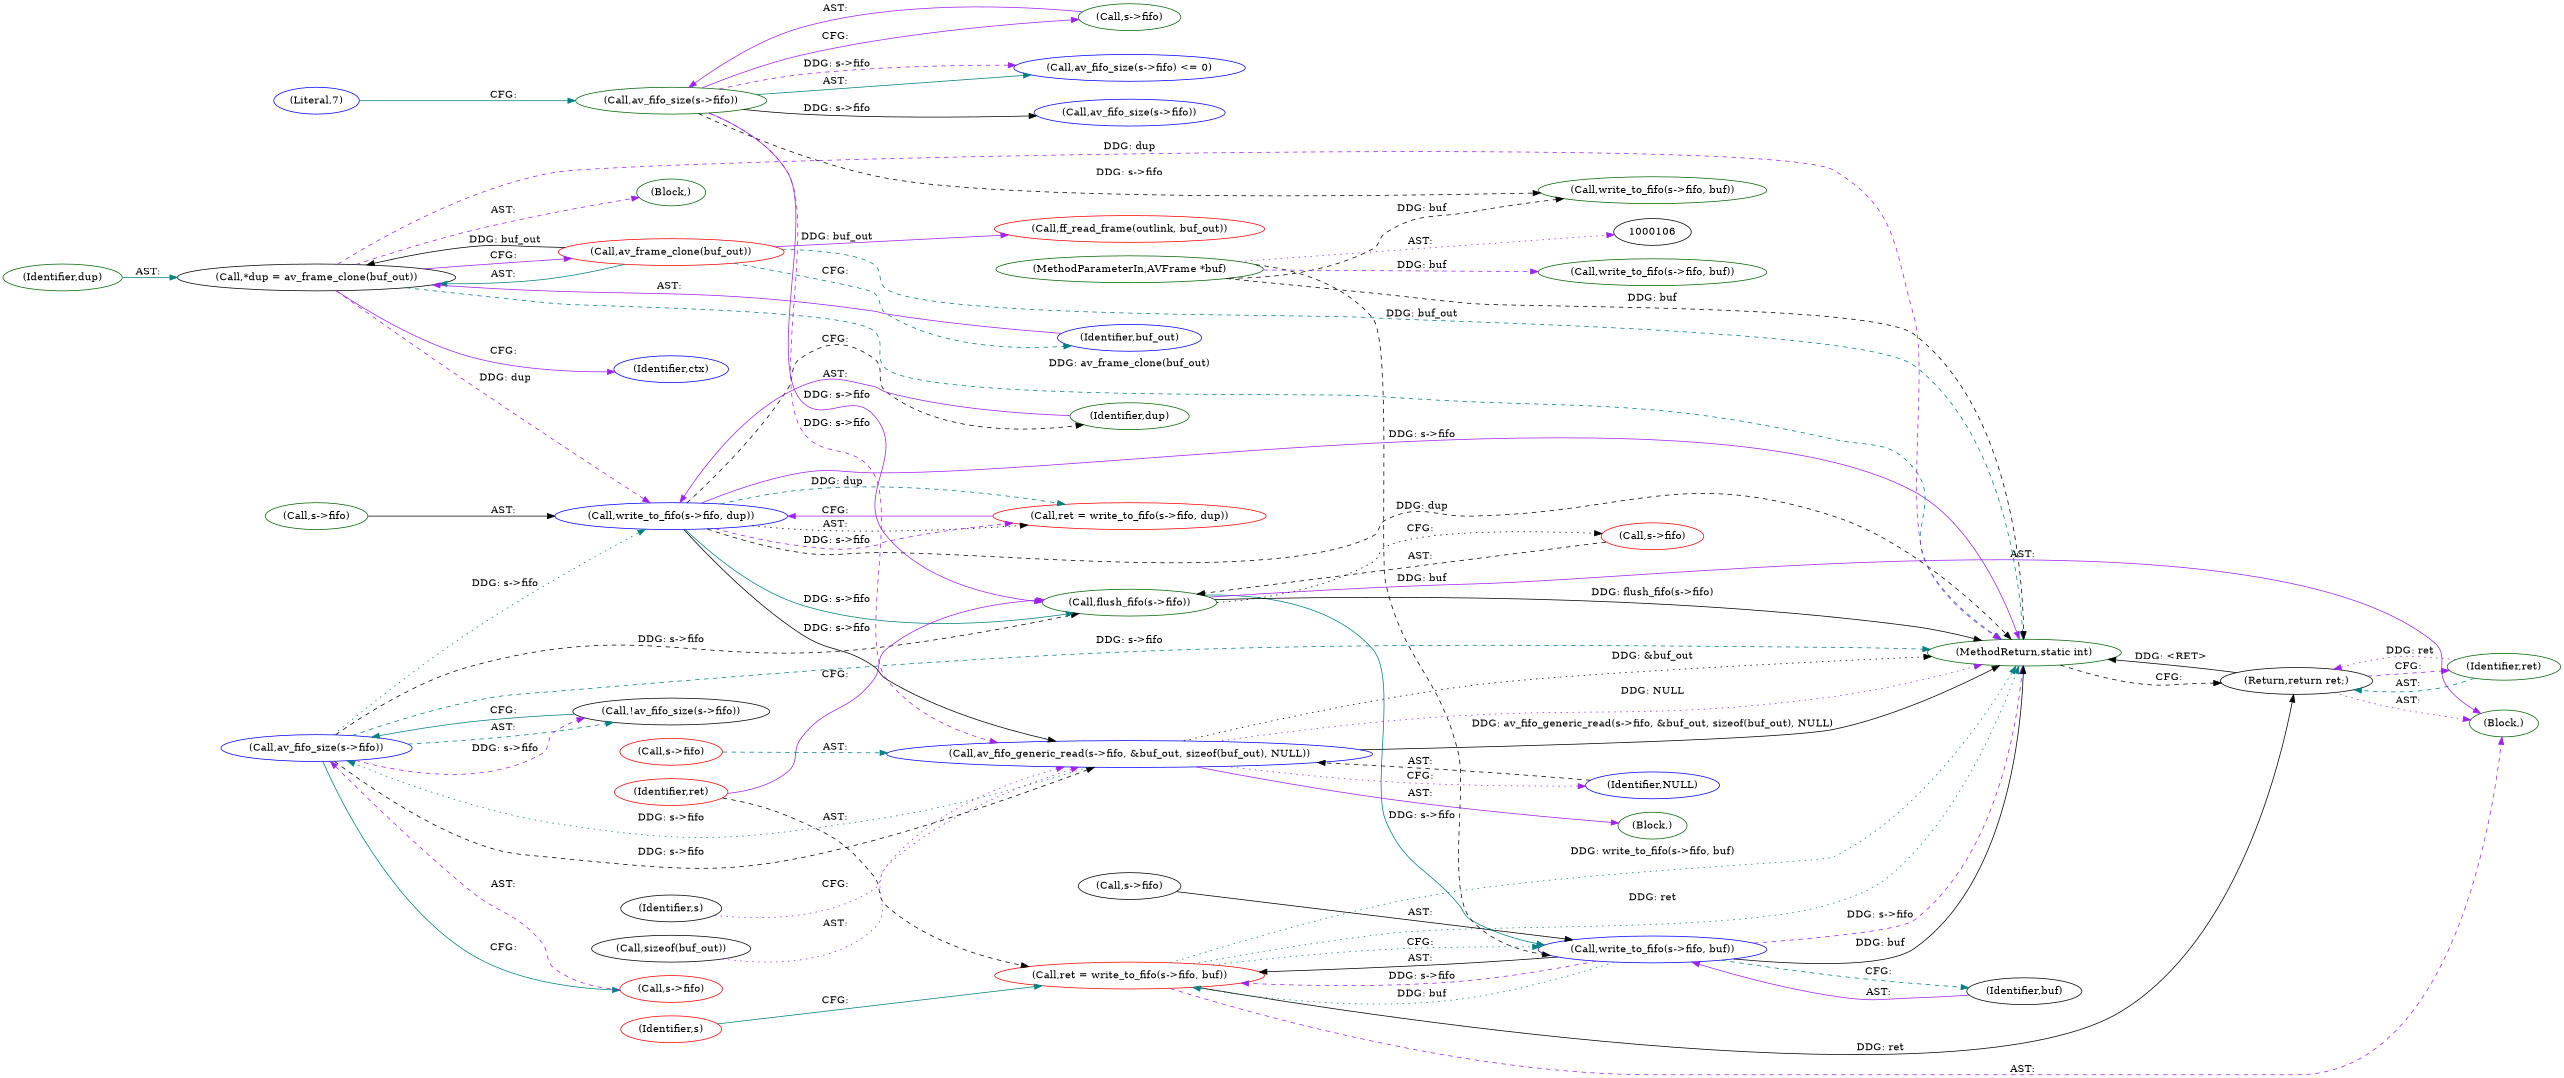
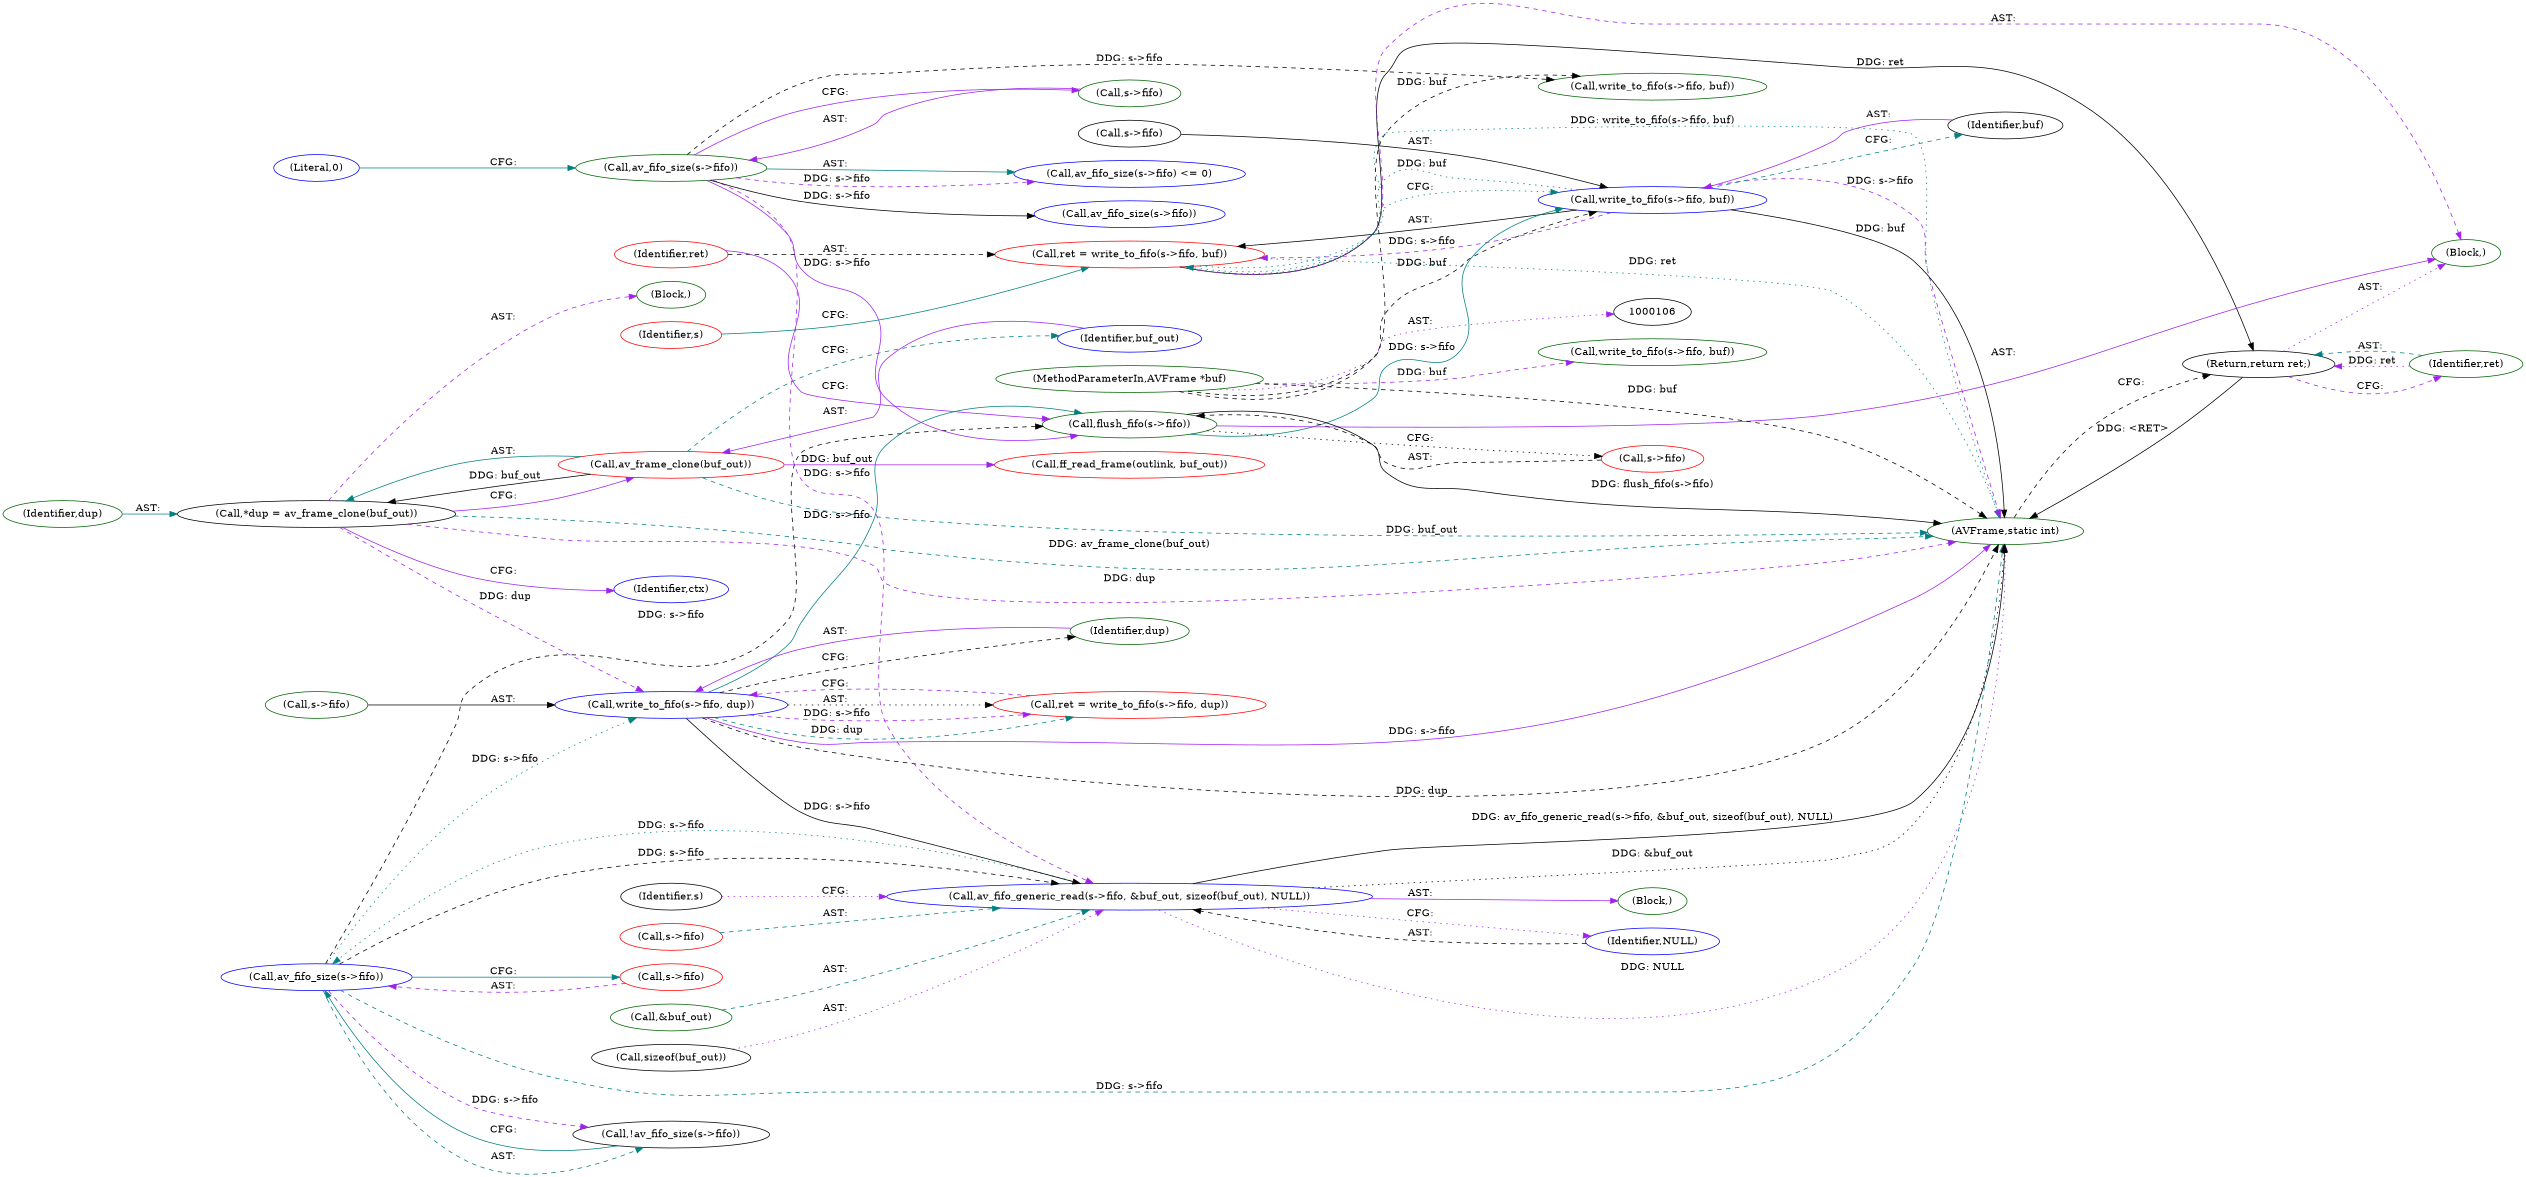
  digraph {
    rankdir=LR
    node [color=darkgreen]
    edge [color=purple style=dashed]
    n1 [color=red label="(Call,ret = write_to_fifo(s->fifo, buf))"]
    n2 [color=blue label="(Call,write_to_fifo(s->fifo, buf))"]
    n3 [color=black label="(Return,return ret;)"]
    n4 [label="(Block,)"]
-   n5 [label="(MethodReturn,static int)"]
+   n5 [label="(AVFrame,static int)"]
    n6 [color=black label="(Identifier,buf)"]
    n7 [label="(Identifier,ret)"]
    n8 [label="(Call,flush_fifo(s->fifo))"]
    n9 [color=red label="(Call,s->fifo)"]
    n10 [color=blue label="(Call,av_fifo_size(s->fifo))"]
    n11 [color=blue label="(Call,av_fifo_generic_read(s->fifo, &buf_out, sizeof(buf_out), NULL))"]
    n12 [color=blue label="(Call,write_to_fifo(s->fifo, dup))"]
    n13 [color=red label="(Call,s->fifo)"]
    n14 [color=black label="(Call,!av_fifo_size(s->fifo))"]
    n15 [color=blue label="(Identifier,NULL)"]
    n16 [label="(Block,)"]
    n17 [label="(Identifier,dup)"]
    n18 [color=red label="(Call,ret = write_to_fifo(s->fifo, dup))"]
    n19 [color=black label="(Call,*dup = av_frame_clone(buf_out))"]
    n20 [color=red label="(Call,av_frame_clone(buf_out))"]
    n21 [label="(Block,)"]
    n22 [color=blue label="(Identifier,ctx)"]
    n23 [color=red label="(Call,ff_read_frame(outlink, buf_out))"]
    n24 [color=blue label="(Identifier,buf_out)"]
    n25 [label="(Call,av_fifo_size(s->fifo))"]
    n26 [color=blue label="(Call,av_fifo_size(s->fifo) <= 0)"]
    n27 [color=blue label="(Call,av_fifo_size(s->fifo))"]
    n28 [label="(Call,write_to_fifo(s->fifo, buf))"]
    n29 [label="(Call,s->fifo)"]
    n30 [label="(MethodParameterIn,AVFrame *buf)"]
    n31 [label="(Call,write_to_fifo(s->fifo, buf))"]
    1000106 [color=black]
    n33 [label="(Identifier,dup)"]
    n34 [color=black label="(Identifier,s)"]
    n35 [color=red label="(Identifier,ret)"]
    n36 [color=red label="(Call,s->fifo)"]
    n37 [color=black label="(Call,s->fifo)"]
    n38 [label="(Call,s->fifo)"]
+   n39 [label="(Call,&buf_out)"]
    n40 [color=black label="(Call,sizeof(buf_out))"]
-   n41 [color=blue label="(Literal,7)"]
+   n41 [color=blue label="(Literal,0)"]
    n42 [color=red label="(Identifier,s)"]
    n1 -> n2 [color=teal label="CFG: " style=dotted]
    n1 -> n3 [color=black label="DDG: ret" style=solid]
    n1 -> n4 [label="AST: "]
    n1 -> n5 [color=teal label="DDG: write_to_fifo(s->fifo, buf)" style=dotted]
    n1 -> n5 [color=teal label="DDG: ret" style=dotted]
    n2 -> n1 [color=black label="AST: " style=solid]
    n2 -> n1 [label="DDG: s->fifo"]
    n2 -> n1 [color=teal label="DDG: buf" style=dotted]
    n2 -> n5 [label="DDG: s->fifo"]
    n2 -> n5 [color=black label="DDG: buf" style=solid]
    n2 -> n6 [color=teal label="CFG: "]
    n3 -> n4 [label="AST: " style=dotted]
    n3 -> n5 [color=black label="DDG: <RET>" style=solid]
    n3 -> n7 [label="CFG: "]
    n5 -> n3 [color=black label="CFG: "]
    n6 -> n2 [label="AST: " style=solid]
    n7 -> n3 [color=teal label="AST: "]
    n7 -> n3 [label="DDG: ret" style=dotted]
    n8 -> n2 [color=teal label="DDG: s->fifo" style=solid]
    n8 -> n4 [label="AST: " style=solid]
    n8 -> n5 [color=black label="DDG: flush_fifo(s->fifo)" style=solid]
    n8 -> n9 [color=black label="CFG: " style=dotted]
    n9 -> n8 [color=black label="AST: "]
    n10 -> n5 [color=teal label="DDG: s->fifo"]
    n10 -> n8 [color=black label="DDG: s->fifo"]
    n10 -> n11 [color=black label="DDG: s->fifo"]
    n10 -> n12 [color=teal label="DDG: s->fifo" style=dotted]
    n10 -> n13 [color=teal label="CFG: " style=solid]
    n10 -> n14 [color=teal label="AST: "]
    n10 -> n14 [label="DDG: s->fifo"]
    n11 -> n5 [label="DDG: NULL" style=dotted]
    n11 -> n5 [color=black label="DDG: av_fifo_generic_read(s->fifo, &buf_out, sizeof(buf_out), NULL)" style=solid]
    n11 -> n5 [color=black label="DDG: &buf_out" style=dotted]
    n11 -> n10 [color=teal label="DDG: s->fifo" style=dotted]
    n11 -> n15 [label="CFG: " style=dotted]
    n11 -> n16 [label="AST: " style=solid]
    n12 -> n5 [label="DDG: s->fifo" style=solid]
    n12 -> n5 [color=black label="DDG: dup"]
    n12 -> n8 [color=teal label="DDG: s->fifo" style=solid]
    n12 -> n11 [color=black label="DDG: s->fifo" style=solid]
    n12 -> n17 [color=black label="CFG: "]
    n12 -> n18 [color=black label="AST: " style=dotted]
    n12 -> n18 [label="DDG: s->fifo"]
    n12 -> n18 [color=teal label="DDG: dup"]
    n13 -> n10 [label="AST: "]
    n14 -> n10 [color=teal label="CFG: " style=solid]
    n15 -> n11 [color=black label="AST: "]
    n17 -> n12 [label="AST: " style=solid]
-   n18 -> n12 [label="CFG: " style=solid]
+   n18 -> n12 [label="CFG: "]
    n19 -> n5 [color=teal label="DDG: av_frame_clone(buf_out)"]
    n19 -> n5 [label="DDG: dup"]
    n19 -> n12 [label="DDG: dup"]
    n19 -> n20 [label="CFG: " style=solid]
    n19 -> n21 [label="AST: "]
    n19 -> n22 [label="CFG: " style=solid]
    n20 -> n5 [color=teal label="DDG: buf_out"]
    n20 -> n19 [color=teal label="AST: " style=solid]
    n20 -> n19 [color=black label="DDG: buf_out" style=solid]
    n20 -> n23 [label="DDG: buf_out" style=solid]
    n20 -> n24 [color=teal label="CFG: "]
-   n24 -> n19 [label="AST: " style=solid]
+   n24 -> n20 [label="AST: " style=solid]
    n25 -> n8 [label="DDG: s->fifo" style=solid]
    n25 -> n11 [label="DDG: s->fifo"]
    n25 -> n26 [color=teal label="AST: " style=solid]
    n25 -> n26 [label="DDG: s->fifo"]
    n25 -> n27 [color=black label="DDG: s->fifo" style=solid]
    n25 -> n28 [color=black label="DDG: s->fifo"]
    n25 -> n29 [label="CFG: " style=solid]
    n29 -> n25 [label="AST: " style=solid]
    n30 -> n2 [color=black label="DDG: buf"]
    n30 -> n5 [color=black label="DDG: buf"]
    n30 -> n28 [color=black label="DDG: buf"]
    n30 -> n31 [label="DDG: buf"]
    n30 -> 1000106 [label="AST: " style=dotted]
    n33 -> n19 [color=teal label="AST: " style=solid]
    n34 -> n11 [label="CFG: " style=dotted]
    n35 -> n1 [color=black label="AST: "]
    n35 -> n8 [label="CFG: " style=solid]
    n36 -> n11 [color=teal label="AST: "]
    n37 -> n2 [color=black label="AST: " style=solid]
    n38 -> n12 [color=black label="AST: " style=solid]
+   n39 -> n11 [color=teal label="AST: "]
    n40 -> n11 [label="AST: " style=dotted]
    n41 -> n25 [color=teal label="CFG: " style=solid]
    n42 -> n1 [color=teal label="CFG: " style=solid]
  }
